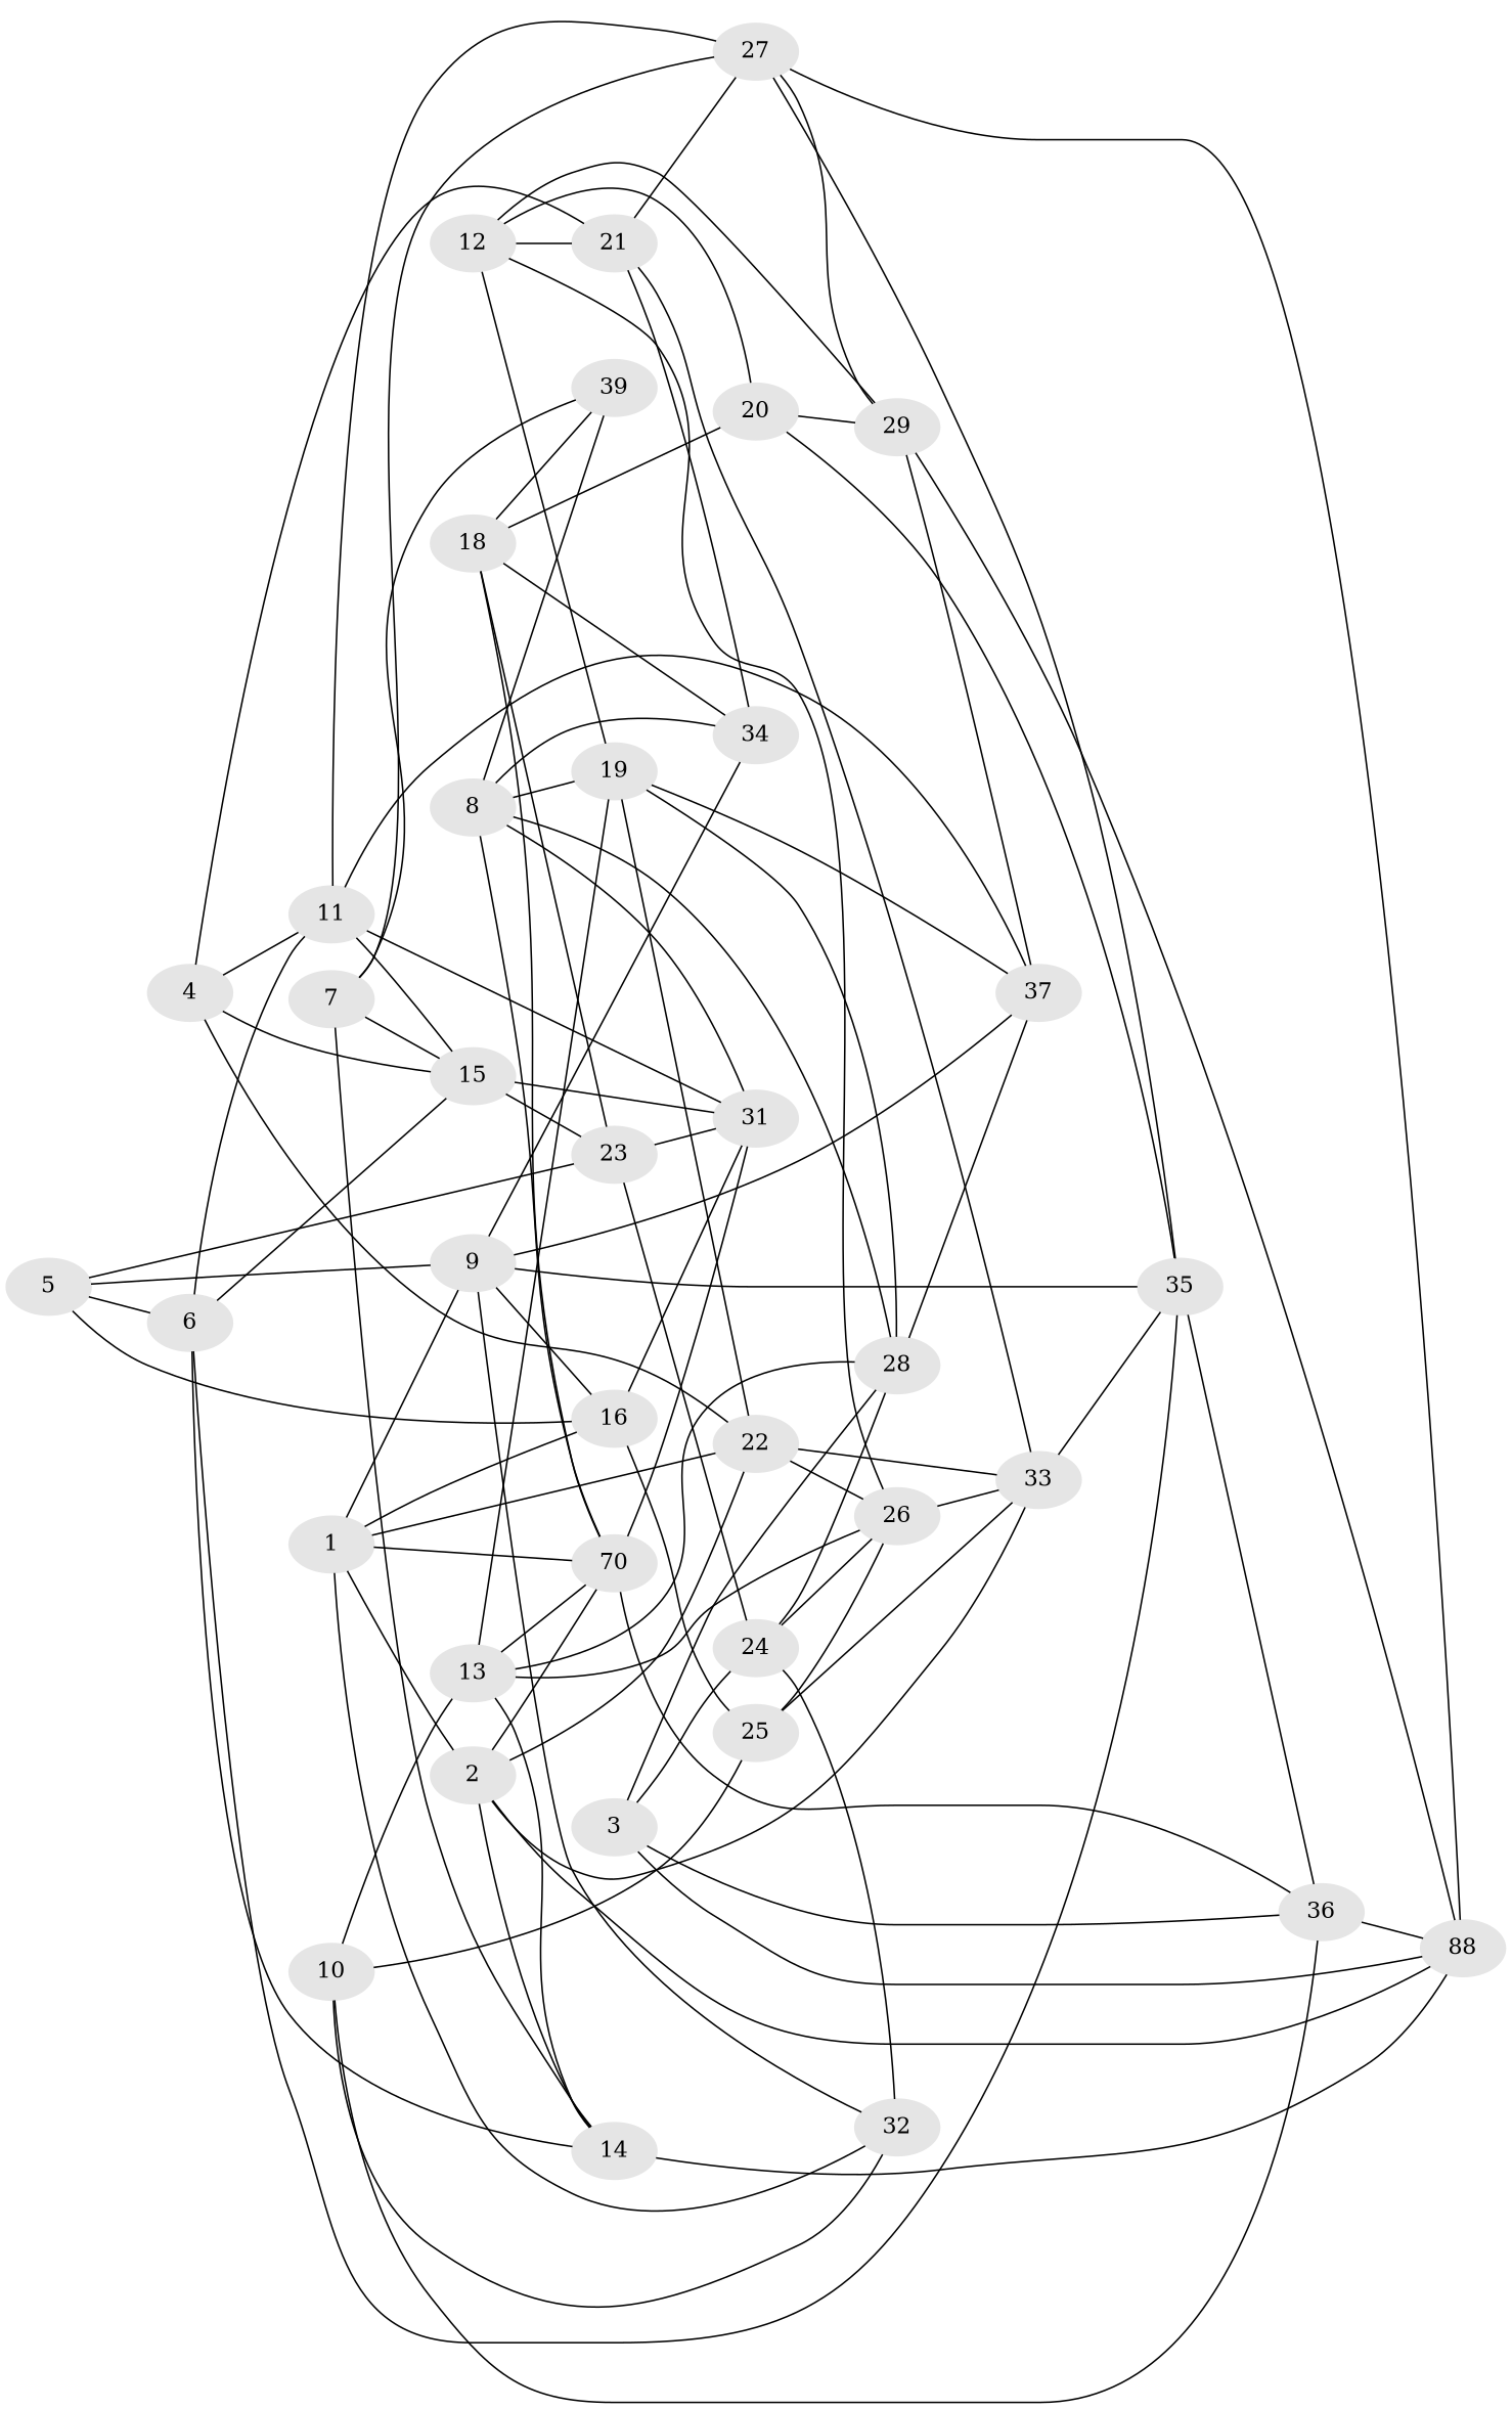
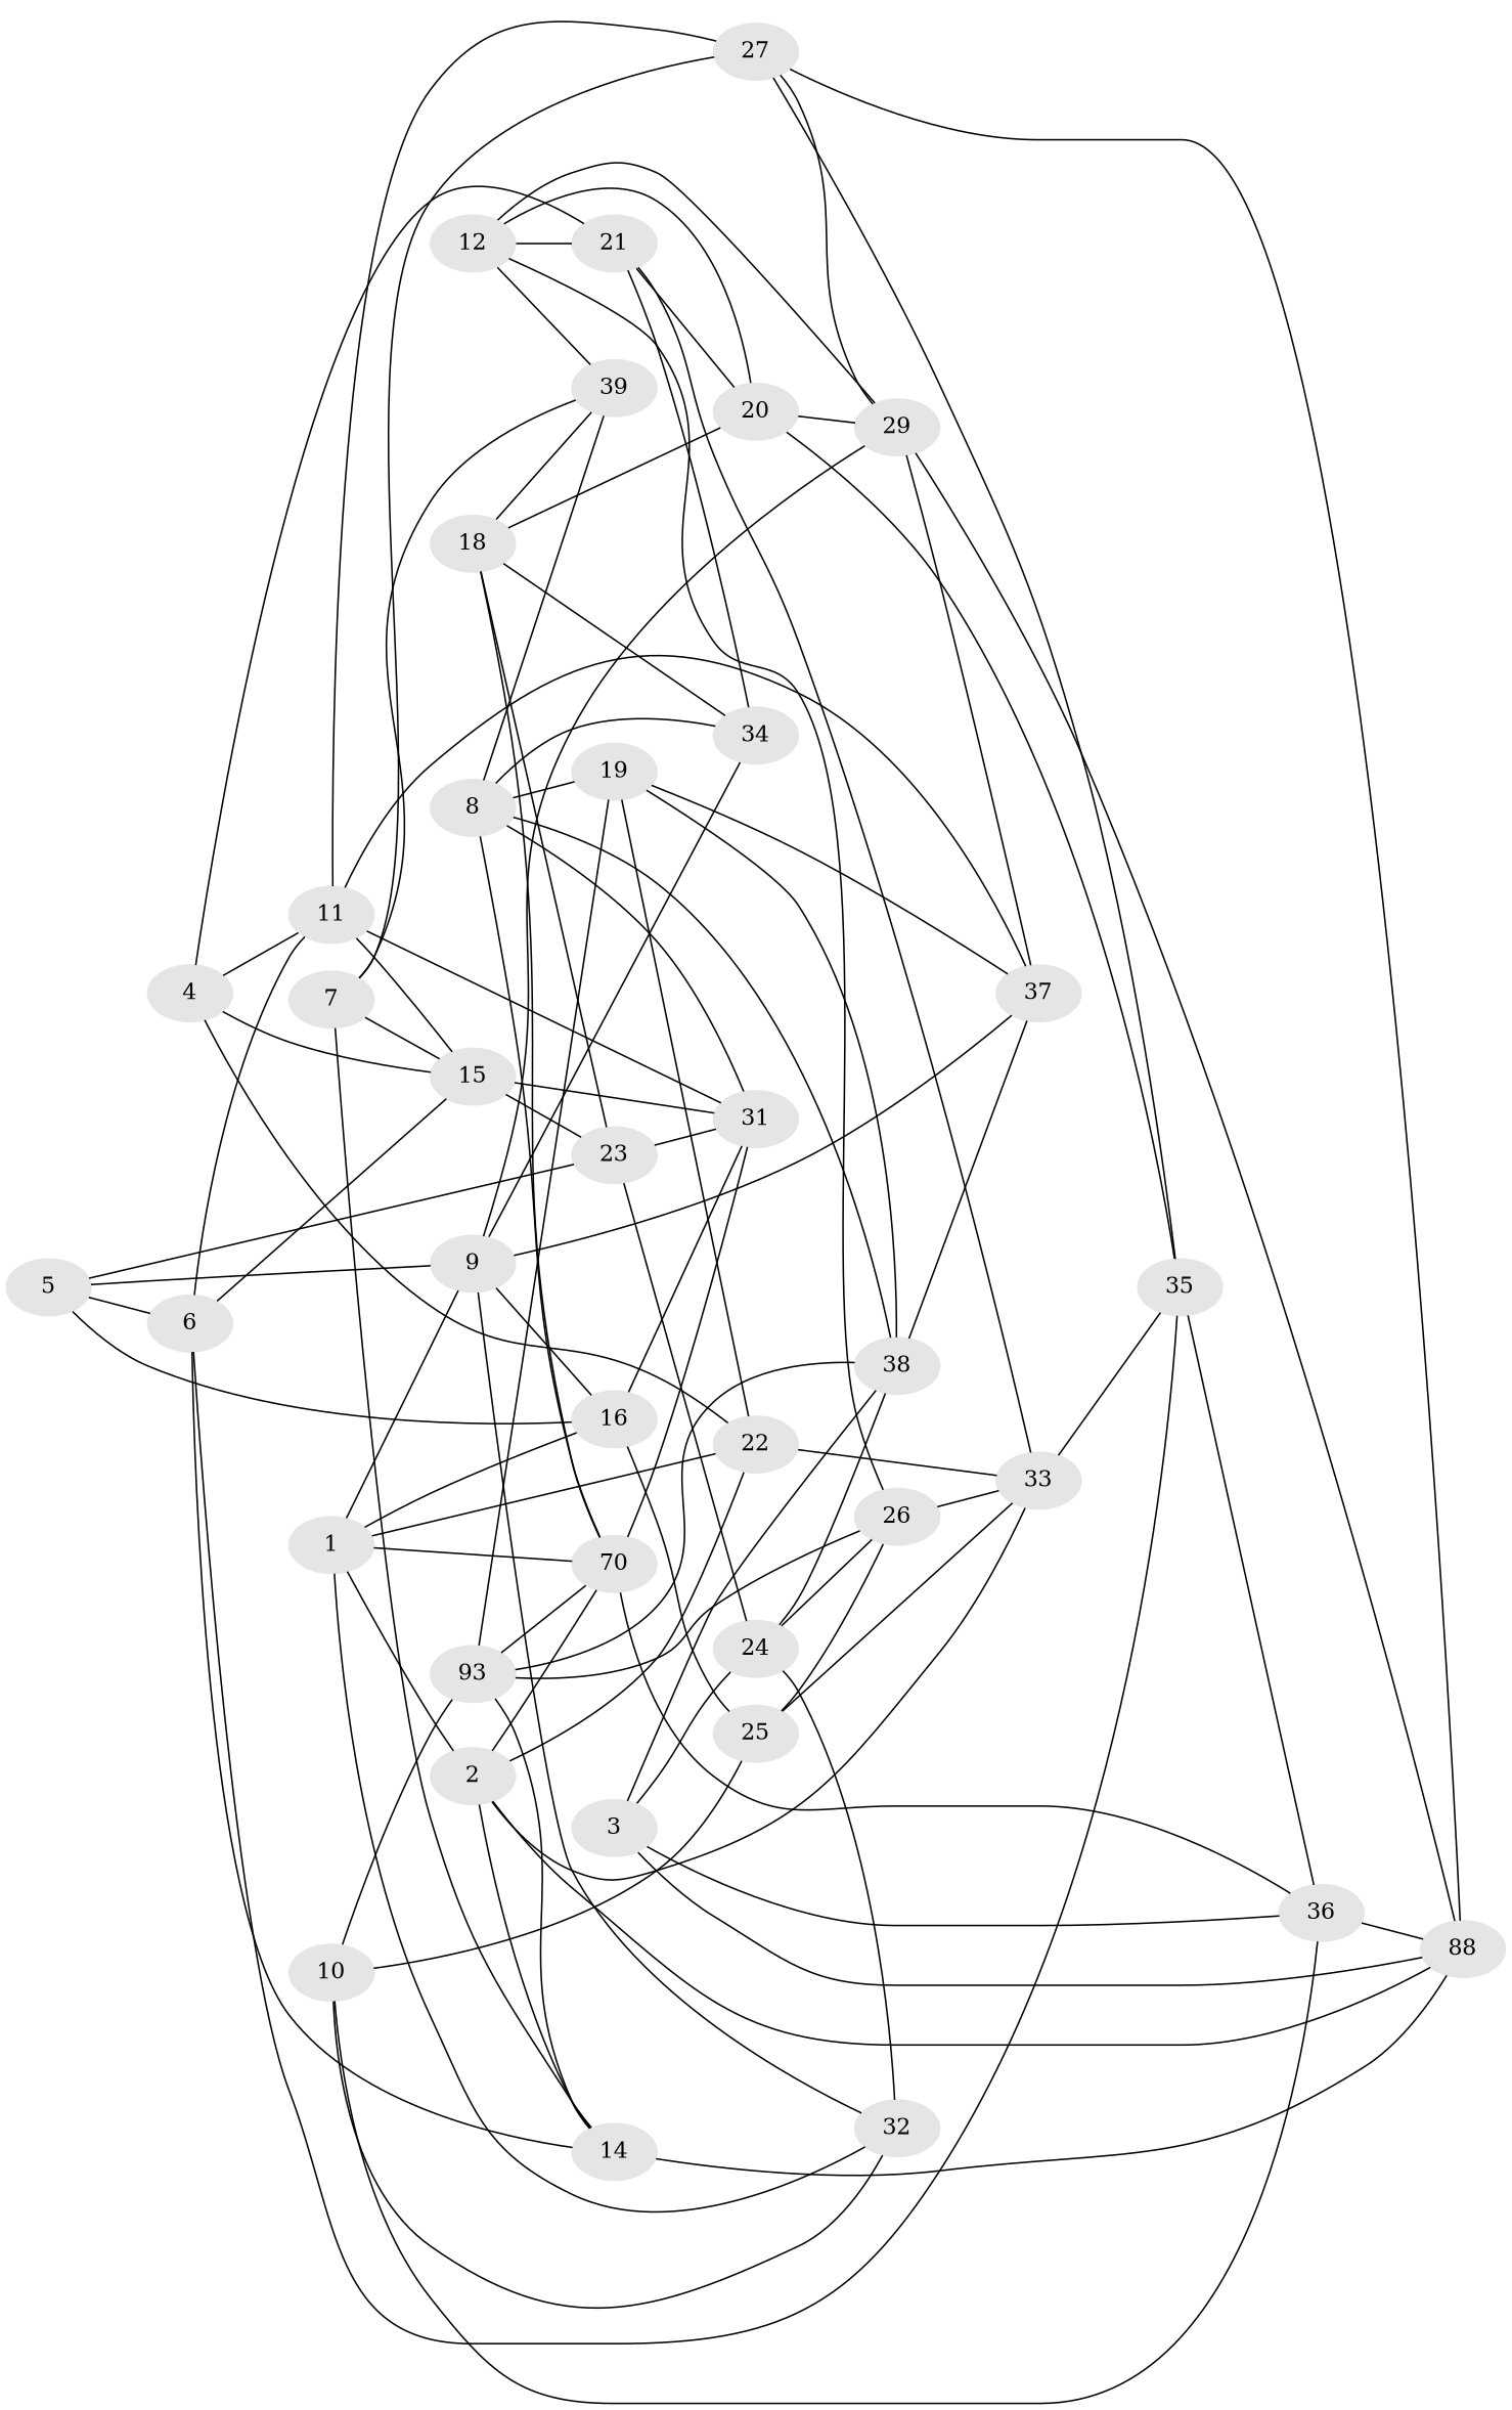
  graph {
    rankdir=LR
    node [color=gray90 style=filled]
    edge [weight=1.0]
    1
    2
    9
    16
    22
    n6 [label=70]
    32
    14
    33
    n10 [label=88]
    34
    29
    37
    31
    25
    26
    36
    35
    3
    24
-   28
+   28 [label=38]
    4
    11
    15
    21
    27
    23
    5
    6
    7
    39
    8
    19
    10
-   13
+   13 [label=93]
    12
    20
    18
    1 -- 2
    1 -- 9
    1 -- 16
    1 -- 22
    1 -- n6
    1 -- 32
    2 -- 22
    2 -- n6
    2 -- 14
    2 -- 33
    2 -- n10
    9 -- 16
    9 -- 32
    9 -- 34
-   9 -- 35
+   9 -- 29
    9 -- 37 [weight=2.0]
    16 -- 31
    16 -- 25
    22 -- 33
-   22 -- 26
    n6 -- 31
    n6 -- 36
    14 -- n10
    33 -- 35
    29 -- n10
    29 -- 37
    25 -- 33
    25 -- 26
    26 -- 33
    36 -- n10
    35 -- 36
    3 -- n10
    3 -- 36
    3 -- 24
    3 -- 28
    24 -- 32
    24 -- 26
    24 -- 28
    28 -- 37
    4 -- 22
    4 -- 11
    4 -- 15
    4 -- 21
    11 -- 37
    11 -- 31
    11 -- 15
    11 -- 27
    15 -- 31
    15 -- 23
    21 -- 33
    21 -- 34 [weight=2.0]
-   21 -- 27
+   21 -- 20
    27 -- n10
    27 -- 29
    27 -- 35
    23 -- 31
    23 -- 24 [weight=2.0]
    5 -- 9
    5 -- 16
    5 -- 23
    5 -- 6
    6 -- 14
    6 -- 35
    6 -- 11
    6 -- 15
    7 -- 14 [weight=2.0]
    7 -- 15
    7 -- 27
    7 -- 39 [weight=2.0]
    8 -- n6
    8 -- 34
    8 -- 31
    8 -- 28
    8 -- 39
    8 -- 19
    19 -- 22
    19 -- 37
    19 -- 28
    10 -- 32
    10 -- 25 [weight=2.0]
    10 -- 36 [weight=2.0]
    10 -- 13
    13 -- n6
    13 -- 14
    13 -- 26
    13 -- 28
    13 -- 19
    12 -- 29
    12 -- 26
    12 -- 21
-   12 -- 19
+   12 -- 39
    12 -- 20 [weight=2.0]
    20 -- 29
    20 -- 35 [weight=2.0]
    18 -- n6 [weight=2.0]
    18 -- 34
    18 -- 23
    18 -- 39
    18 -- 20
  }
